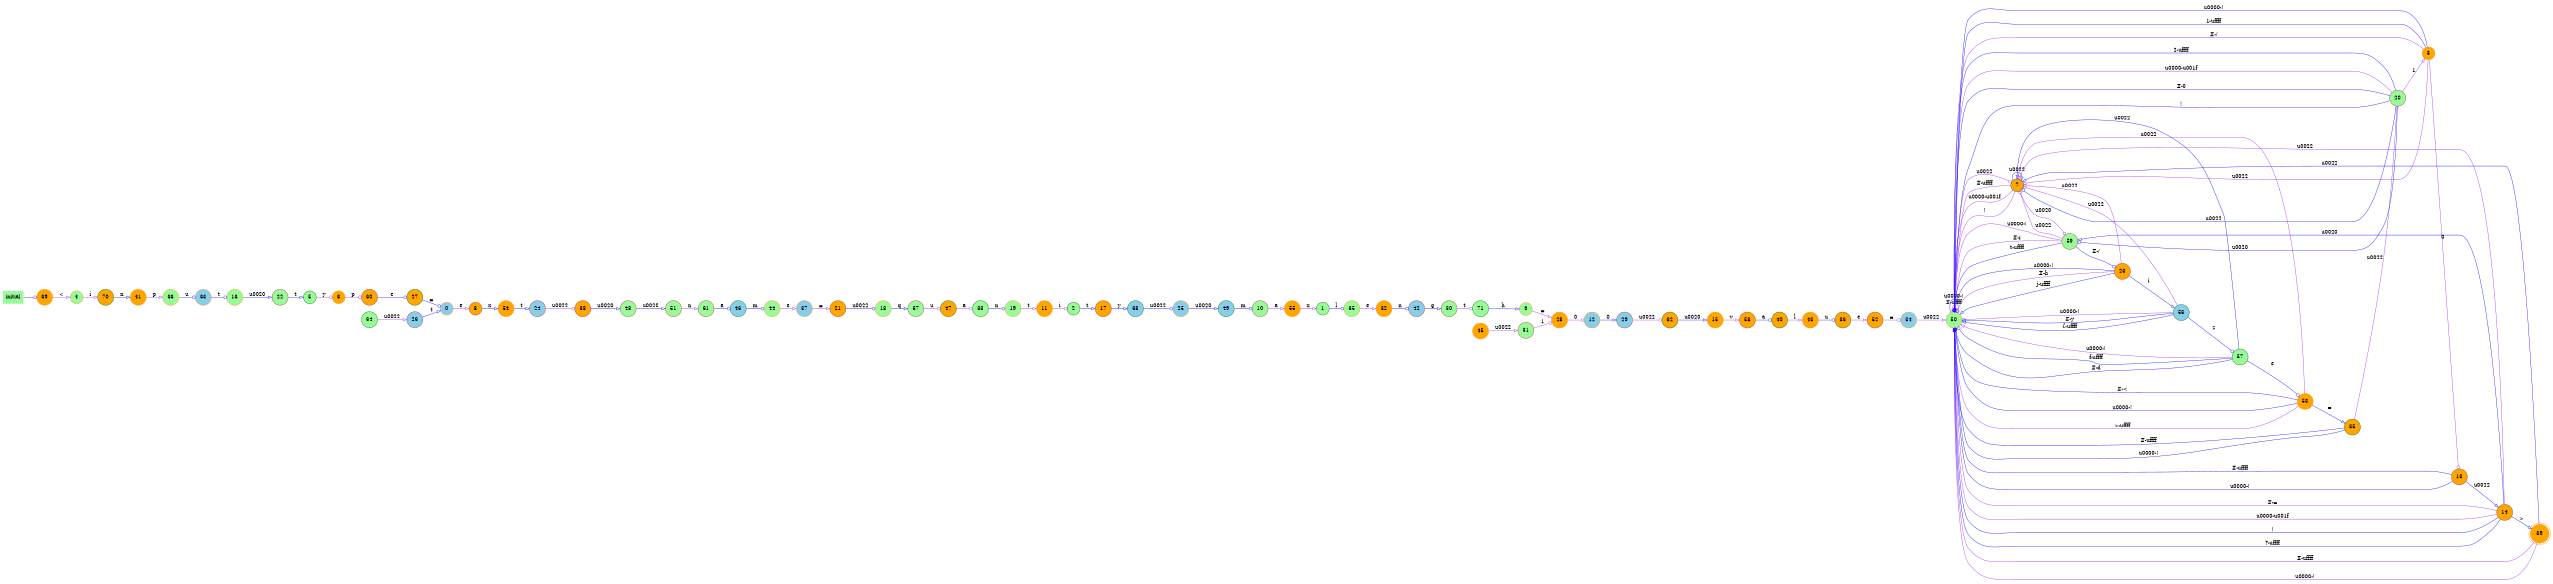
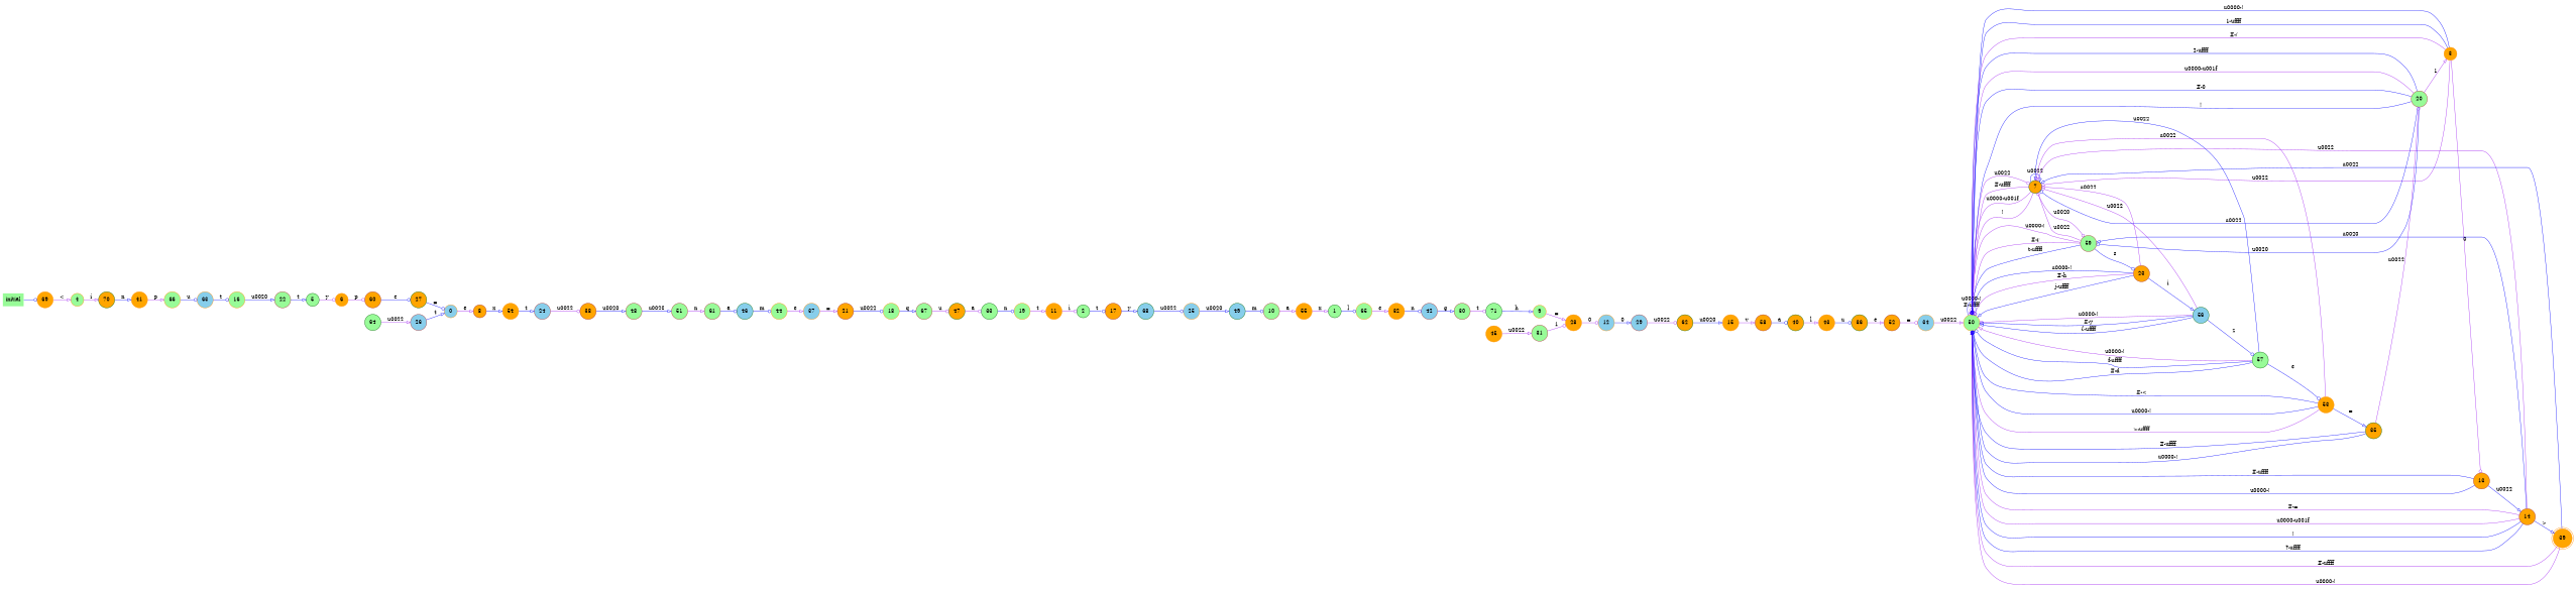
  digraph {
    rankdir=LR
    node [color=darkorange fillcolor=orange shape=circle style=filled]
    edge [arrowhead=odot color=blue]
    0 [fillcolor=skyblue]
    8 [color=brown]
    54
    24 [color=brown fillcolor=skyblue]
    1 [color=darkgreen fillcolor=palegreen]
    65 [fillcolor=palegreen]
    32
    42 [color=brown fillcolor=skyblue]
    2 [color=darkgreen fillcolor=palegreen]
    17 [color=brown]
    68 [color=darkgreen fillcolor=skyblue]
    25 [fillcolor=skyblue]
    7 [color=darkgreen]
    3
    50 [fillcolor=palegreen]
    13 [color=brown]
    59 [color=brown fillcolor=palegreen]
    14 [color=brown]
    23 [color=brown]
    39 [shape=doublecircle]
    4 [fillcolor=palegreen]
    70 [color=darkgreen]
    41
    66 [fillcolor=palegreen]
    5 [color=darkgreen fillcolor=palegreen]
    6
    60 [color=brown]
    27 [color=darkgreen]
    56 [color=darkgreen fillcolor=skyblue]
    38 [color=brown]
    9 [fillcolor=palegreen]
    28
    31 [color=brown fillcolor=palegreen]
    45
    10 [color=brown fillcolor=palegreen]
    55
    11
    12 [fillcolor=skyblue]
    29 [color=brown fillcolor=skyblue]
    62 [color=darkgreen]
    15
    58 [color=brown]
    40 [color=darkgreen]
    43
    16 [fillcolor=palegreen]
    22 [color=brown fillcolor=palegreen]
    49 [color=darkgreen fillcolor=skyblue]
    18 [fillcolor=palegreen]
    67 [color=brown fillcolor=palegreen]
    47 [color=darkgreen]
    33 [color=darkgreen fillcolor=palegreen]
    19 [fillcolor=palegreen]
    20 [color=brown fillcolor=palegreen]
    21 [color=brown]
    57 [color=darkgreen fillcolor=palegreen]
    53
    48 [color=brown fillcolor=palegreen]
    51 [color=brown fillcolor=palegreen]
    26 [color=brown fillcolor=skyblue]
    64 [color=darkgreen fillcolor=palegreen]
    30 [color=brown fillcolor=palegreen]
    71 [color=darkgreen fillcolor=palegreen]
    34 [fillcolor=skyblue]
    35 [color=darkgreen]
    36 [color=darkgreen]
    52 [color=brown]
    37 [fillcolor=skyblue]
    61 [color=brown fillcolor=palegreen]
    63 [fillcolor=skyblue]
    44 [fillcolor=palegreen]
    46 [color=darkgreen fillcolor=skyblue]
    69
    initial [color=darkgreen fillcolor=palegreen shape=plaintext]
    0 -> 8 [arrowhead=onormal color=purple label=e]
    8 -> 54 [arrowhead=onormal label=x]
    54 -> 24 [arrowhead=onormal label=t]
    24 -> 38 [color=purple label="\u0022"]
    1 -> 65 [label=l]
    65 -> 32 [arrowhead=onormal color=purple label=e]
    32 -> 42 [label=n]
    42 -> 30 [arrowhead=onormal label=g]
-   2 -> 17 [arrowhead=onormal label=t]
+   2 -> 17 [label=t]
    17 -> 68 [arrowhead=onormal label=y]
    68 -> 25 [label="\u0022"]
    25 -> 49 [arrowhead=onormal label="\u0020"]
    7 -> 7 [arrowhead=onormal label="\u0022"]
    7 -> 50 [arrowhead=onormal color=purple label="#-\uffff"]
    7 -> 50 [color=purple label="\u0000-\u001f"]
    7 -> 50 [color=purple label="!"]
    7 -> 59 [color=purple label="\u0020"]
    3 -> 7 [color=purple label="\u0022"]
    3 -> 50 [label="\u0000-!"]
    3 -> 50 [label="1-\uffff"]
    3 -> 50 [color=purple label="#-/"]
    3 -> 13 [color=purple label=0]
    50 -> 7 [color=purple label="\u0022"]
    50 -> 50 [color=purple label="#-\uffff"]
    50 -> 50 [label="\u0000-!"]
    13 -> 50 [label="#-\uffff"]
    13 -> 50 [arrowhead=onormal label="\u0000-!"]
    13 -> 14 [arrowhead=onormal label="\u0022"]
    59 -> 7 [color=purple label="\u0022"]
    59 -> 50 [arrowhead=onormal color=purple label="\u0000-!"]
    59 -> 50 [color=purple label="#-r"]
    59 -> 50 [label="t-\uffff"]
-   59 -> 23 [label="#-/"]
+   59 -> 23 [label=s]
    14 -> 7 [color=purple label="\u0022"]
    14 -> 50 [color=purple label="#-="]
    14 -> 50 [arrowhead=onormal color=purple label="\u0000-\u001f"]
    14 -> 50 [label="!"]
    14 -> 50 [arrowhead=onormal label="?-\uffff"]
    14 -> 59 [arrowhead=onormal label="\u0020"]
    14 -> 39 [arrowhead=onormal label=">"]
    23 -> 7 [color=purple label="\u0022"]
    23 -> 50 [arrowhead=onormal label="\u0000-!"]
    23 -> 50 [color=purple label="#-h"]
    23 -> 50 [arrowhead=onormal label="j-\uffff"]
    23 -> 56 [arrowhead=onormal label=i]
    39 -> 7 [arrowhead=onormal label="\u0022"]
    39 -> 50 [arrowhead=onormal color=purple label="#-\uffff"]
    39 -> 50 [arrowhead=onormal color=purple label="\u0000-!"]
    4 -> 70 [arrowhead=onormal color=purple label=i]
    70 -> 41 [arrowhead=onormal label=n]
    41 -> 66 [arrowhead=onormal color=purple label=p]
    66 -> 63 [label=u]
    5 -> 6 [color=purple label=y]
    6 -> 60 [color=purple label=p]
    60 -> 27 [label=e]
    27 -> 0 [label="="]
    56 -> 7 [color=purple label="\u0022"]
    56 -> 50 [color=purple label="\u0000-!"]
    56 -> 50 [arrowhead=onormal label="#-y"]
    56 -> 50 [arrowhead=onormal label="{-\uffff"]
    56 -> 57 [label=z]
    38 -> 48 [arrowhead=onormal label="\u0020"]
    9 -> 28 [arrowhead=onormal color=purple label="="]
    28 -> 12 [color=purple label=0]
    31 -> 28 [color=purple label=1]
    45 -> 31 [arrowhead=onormal color=purple label="\u0022"]
    10 -> 55 [arrowhead=onormal color=purple label=a]
    55 -> 1 [arrowhead=onormal color=purple label=x]
    11 -> 2 [color=purple label=i]
    12 -> 29 [arrowhead=onormal label=0]
    29 -> 62 [color=purple label="\u0022"]
    62 -> 15 [arrowhead=onormal label="\u0020"]
    15 -> 58 [arrowhead=onormal color=purple label=v]
    58 -> 40 [label=a]
    40 -> 43 [arrowhead=onormal color=purple label=l]
    43 -> 36 [label=u]
    16 -> 22 [arrowhead=onormal label="\u0020"]
    22 -> 5 [arrowhead=onormal label=t]
    49 -> 10 [label=m]
    18 -> 67 [arrowhead=onormal label=q]
    67 -> 47 [color=purple label=u]
    47 -> 33 [color=purple label=a]
    33 -> 19 [label=n]
    19 -> 11 [arrowhead=onormal color=purple label=t]
    20 -> 7 [label="\u0022"]
    20 -> 3 [arrowhead=onormal color=purple label=1]
    20 -> 50 [label="2-\uffff"]
    20 -> 50 [color=purple label="\u0000-\u001f"]
    20 -> 50 [label="#-0"]
    20 -> 50 [arrowhead=onormal label="!"]
    20 -> 59 [label="\u0020"]
    21 -> 18 [label="\u0022"]
    57 -> 7 [arrowhead=onormal label="\u0022"]
    57 -> 50 [arrowhead=onormal color=purple label="\u0000-!"]
    57 -> 50 [label="f-\uffff"]
    57 -> 50 [label="#-d"]
    57 -> 53 [label=e]
    53 -> 7 [color=purple label="\u0022"]
    53 -> 50 [label="#-<"]
    53 -> 50 [label="\u0000-!"]
    53 -> 50 [arrowhead=onormal color=purple label=">-\uffff"]
    53 -> 35 [arrowhead=onormal label="="]
    48 -> 51 [arrowhead=onormal label="\u0020"]
    51 -> 61 [arrowhead=onormal color=purple label=n]
    26 -> 0 [arrowhead=onormal label=t]
    64 -> 26 [arrowhead=onormal color=purple label="\u0022"]
    30 -> 71 [color=purple label=t]
    71 -> 9 [arrowhead=onormal label=h]
    34 -> 50 [arrowhead=onormal color=purple label="\u0022"]
    35 -> 50 [arrowhead=onormal label="#-\uffff"]
    35 -> 50 [arrowhead=onormal label="\u0000-!"]
    35 -> 20 [color=purple label="\u0022"]
    36 -> 52 [arrowhead=onormal color=purple label=e]
    52 -> 34 [color=purple label="="]
    37 -> 21 [arrowhead=onormal color=purple label="="]
    61 -> 46 [label=a]
    63 -> 16 [label=t]
    44 -> 37 [arrowhead=onormal color=purple label=e]
    46 -> 44 [label=m]
    69 -> 4 [arrowhead=onormal color=purple label="<"]
    initial -> 69
  }
